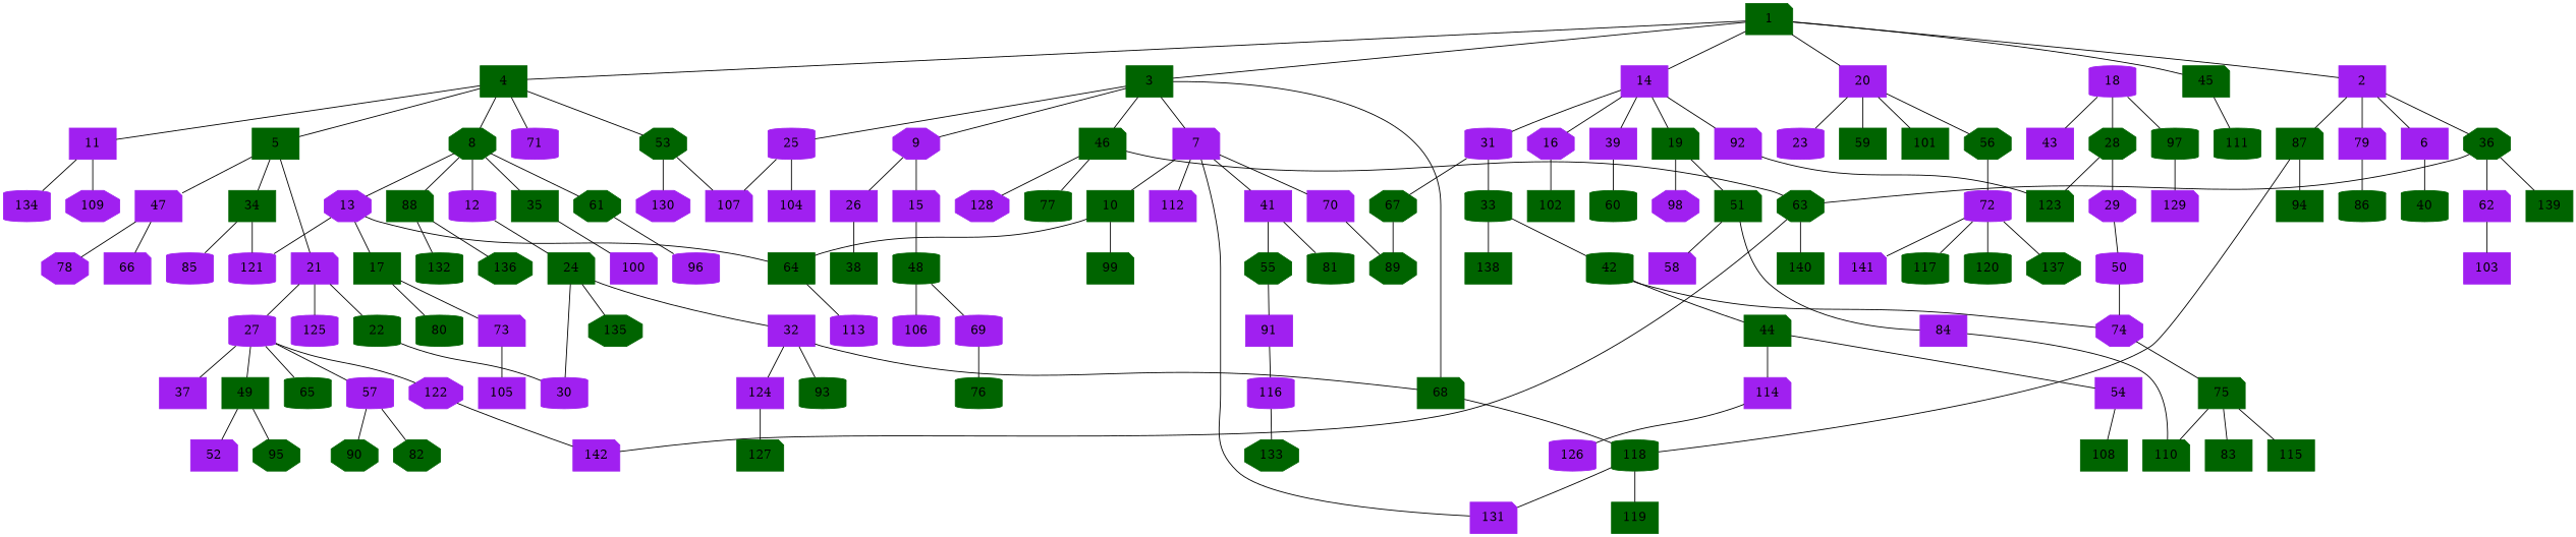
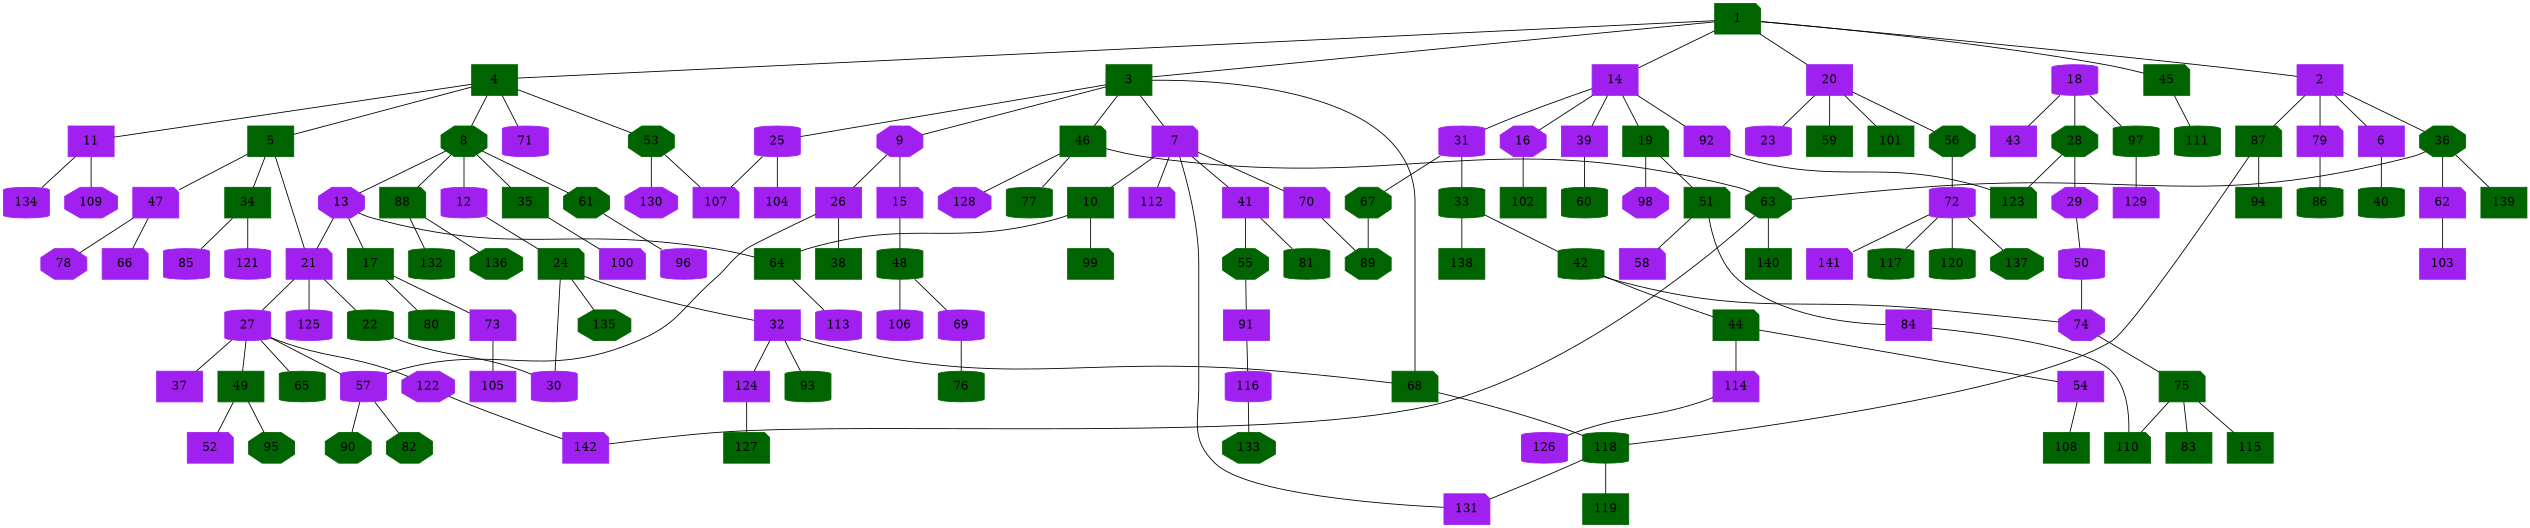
  graph {
    node [color=darkgreen shape=cylinder style=filled]
    1 [shape=note]
    2 [color=purple shape=box]
    3 [shape=box]
    4 [shape=box]
    14 [color=purple shape=box]
    20 [color=purple shape=box]
    45 [shape=note]
    6 [color=purple shape=box]
    36 [shape=octagon]
    79 [color=purple shape=note]
    87 [shape=note]
    7 [color=purple shape=note]
    9 [color=purple shape=octagon]
    25 [color=purple]
    46 [shape=note]
    68 [shape=note]
    5 [shape=box]
    8 [shape=octagon]
    11 [color=purple shape=box]
    53 [shape=octagon]
    71 [color=purple]
    16 [color=purple shape=octagon]
    19 [shape=note]
    31 [color=purple]
    39 [color=purple shape=box]
    92 [color=purple shape=note]
    23 [color=purple]
    56 [shape=octagon]
    59 [shape=box]
    101 [shape=box]
    111
    40
    62 [color=purple shape=note]
    63 [shape=octagon]
    139 [shape=box]
    86
    118
    94 [shape=box]
    10 [shape=box]
    41 [color=purple shape=box]
    70 [color=purple shape=note]
    112 [color=purple shape=note]
    131 [color=purple shape=note]
    15 [color=purple shape=note]
    26 [color=purple shape=box]
    104 [color=purple shape=box]
    107 [color=purple shape=note]
    77
    128 [color=purple shape=octagon]
    21 [color=purple shape=note]
    34 [shape=box]
    47 [color=purple shape=note]
    12 [color=purple]
    13 [color=purple shape=octagon]
    35 [shape=box]
    61 [shape=octagon]
    88 [shape=note]
    109 [color=purple shape=octagon]
    134 [color=purple]
    130 [color=purple shape=octagon]
    22
    27 [color=purple]
    125 [color=purple]
    121 [color=purple]
    85 [color=purple]
    66 [color=purple shape=note]
    78 [color=purple shape=octagon]
    64 [shape=box]
    99 [shape=note]
    55 [shape=octagon]
    81
    89 [shape=octagon]
    24 [shape=note]
    17 [shape=box]
    100 [color=purple shape=note]
    96 [color=purple]
    132
    136 [shape=octagon]
    48
    18 [color=purple]
    28 [shape=octagon]
    43 [color=purple shape=box]
    97
    38 [shape=box]
    57 [color=purple]
    113 [color=purple]
    30 [color=purple]
    32 [color=purple shape=box]
    135 [shape=octagon]
    73 [color=purple shape=note]
    80
    102 [shape=box]
    51 [shape=note]
    98 [color=purple shape=octagon]
    33
    67 [shape=octagon]
    60
    123 [shape=note]
    69 [color=purple]
    106 [color=purple]
    105 [color=purple shape=box]
    29 [color=purple shape=octagon]
    129 [color=purple shape=note]
    58 [color=purple shape=note]
    84 [color=purple shape=box]
    72 [color=purple]
    37 [color=purple shape=box]
    49 [shape=box]
    65
    122 [color=purple shape=octagon]
    93
    124 [color=purple shape=box]
    82 [shape=octagon]
    90 [shape=octagon]
    52 [color=purple shape=note]
    95 [shape=octagon]
    142 [color=purple shape=note]
    50 [color=purple]
    74 [color=purple shape=octagon]
    42
    138 [shape=box]
    127 [shape=note]
    44 [shape=note]
    103 [color=purple shape=box]
    140 [shape=box]
    91 [color=purple shape=box]
    54 [color=purple shape=box]
    114 [color=purple shape=note]
    75 [shape=note]
    108 [shape=box]
    126 [color=purple]
    76
    110 [shape=note]
    116 [color=purple]
    117
    120
    137 [shape=octagon]
    141 [color=purple shape=note]
    119 [shape=box]
    83 [shape=box]
    115 [shape=box]
    133 [shape=octagon]
    1 -- 2
    1 -- 3
    1 -- 4
    1 -- 14
    1 -- 20
    1 -- 45
    2 -- 6
    2 -- 36
    2 -- 79
    2 -- 87
    3 -- 7
    3 -- 9
    3 -- 25
    3 -- 46
    3 -- 68
    4 -- 5
    4 -- 8
    4 -- 11
    4 -- 53
    4 -- 71
    14 -- 16
    14 -- 19
    14 -- 31
    14 -- 39
    14 -- 92
    20 -- 23
    20 -- 56
    20 -- 59
    20 -- 101
    45 -- 111
    6 -- 40
    36 -- 62
    36 -- 63
    36 -- 139
    79 -- 86
    87 -- 118
    87 -- 94
    7 -- 10
    7 -- 41
    7 -- 70
    7 -- 112
    7 -- 131
    9 -- 15
    9 -- 26
    25 -- 104
    25 -- 107
    46 -- 63
    46 -- 77
    46 -- 128
    68 -- 118
    5 -- 21
    5 -- 34
    5 -- 47
    8 -- 12
    8 -- 13
    8 -- 35
    8 -- 61
    8 -- 88
    11 -- 109
    11 -- 134
    53 -- 107
    53 -- 130
    16 -- 102
    19 -- 51
    19 -- 98
    31 -- 33
    31 -- 67
    39 -- 60
    92 -- 123
    56 -- 72
    62 -- 103
    63 -- 142
    63 -- 140
    118 -- 131
    118 -- 119
    10 -- 64
    10 -- 99
    41 -- 55
    41 -- 81
    70 -- 89
    15 -- 48
    26 -- 38
+   26 -- 57
    21 -- 22
    21 -- 27
    21 -- 125
    34 -- 121
    34 -- 85
    47 -- 66
    47 -- 78
    12 -- 24
-   13 -- 121
+   13 -- 21
    13 -- 64
    13 -- 17
    35 -- 100
    61 -- 96
    88 -- 132
    88 -- 136
    22 -- 30
    27 -- 57
    27 -- 37
    27 -- 49
    27 -- 65
    27 -- 122
    64 -- 113
    55 -- 91
    24 -- 30
    24 -- 32
    24 -- 135
    17 -- 73
    17 -- 80
    48 -- 69
    48 -- 106
    18 -- 28
    18 -- 43
    18 -- 97
    28 -- 123
    28 -- 29
    97 -- 129
    57 -- 82
    57 -- 90
    32 -- 68
    32 -- 93
    32 -- 124
    73 -- 105
    51 -- 58
    51 -- 84
    33 -- 42
    33 -- 138
    67 -- 89
    69 -- 76
    29 -- 50
    84 -- 110
    72 -- 117
    72 -- 120
    72 -- 137
    72 -- 141
    49 -- 52
    49 -- 95
    122 -- 142
    124 -- 127
    50 -- 74
    74 -- 75
    42 -- 74
    42 -- 44
    44 -- 54
    44 -- 114
    91 -- 116
    54 -- 108
    114 -- 126
    75 -- 110
    75 -- 83
    75 -- 115
    116 -- 133
  }
